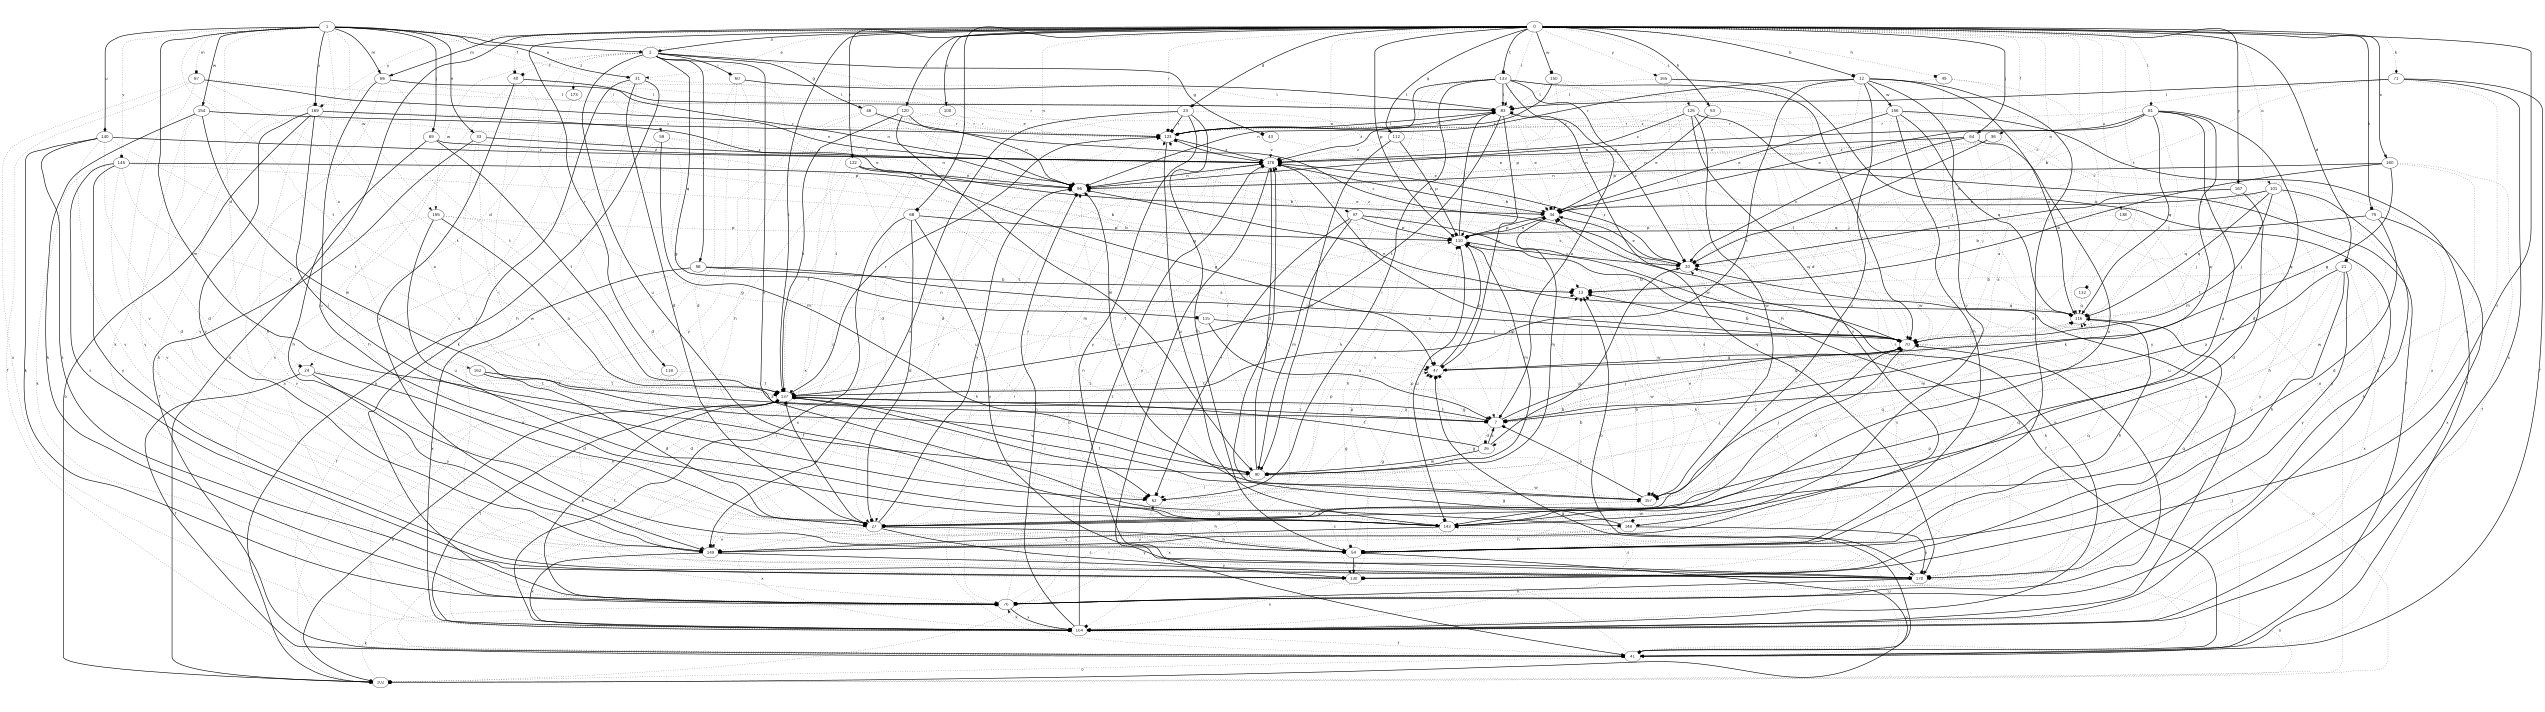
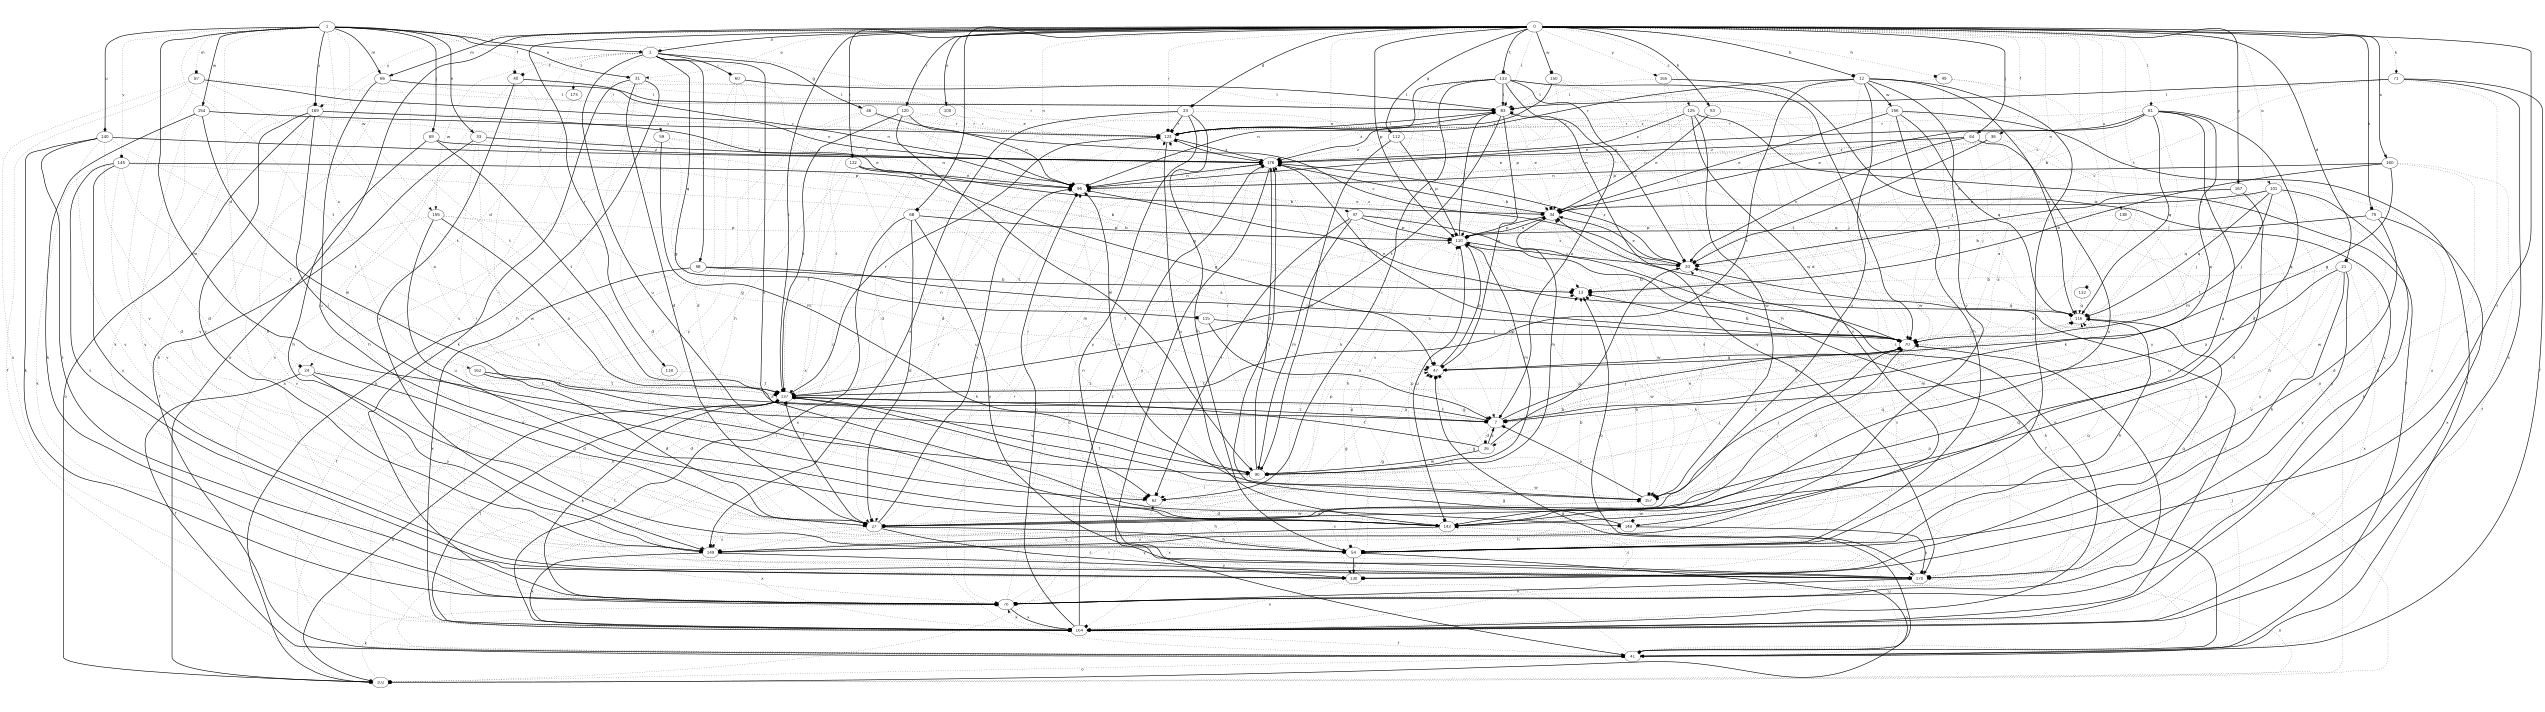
  strict digraph {
    fontname=Nunito
    node [fontname=Nunito]
    edge [arrowhead=diamond fontname=Nunito style=dotted]
    0
    2
    12
    13
    20
    21
    23
    31
    36
    40
    49
    53
    64
    68
    71
    75
    81
    83
    86
    96
    97
    100
    101
    102
    110
    112
    118
    120
    122
    123
    125
    130
    132
    133
    137
    138
    150
    160
    165
    167
    169
    24
    155
-   43
    46
    58
    59
    60
    115
    143
    148
    173
    26
    116
    54
    156
    176
    157
    34
    76
    7
    149
    164
    170
    27
    90
    62
    70
    41
    47
    1
    33
    69
    87
    140
    145
    154
    162
    0 -> 2 [label=a style=bold]
    0 -> 12 [arrowhead=box label=b style=bold]
    0 -> 13 [arrowhead=box label=b]
    0 -> 20 [label=c]
    0 -> 21 [arrowhead=box label=d style=bold]
    0 -> 23 [label=d style=bold]
    0 -> 31 [arrowhead=normal label=e]
    0 -> 36 [label=f]
    0 -> 40 [arrowhead=box label=f]
    0 -> 49 [arrowhead=box label=h]
    0 -> 53 [arrowhead=normal label=h style=bold]
    0 -> 64 [arrowhead=normal label=j style=bold]
    0 -> 68 [arrowhead=box label=j style=bold]
    0 -> 71 [label=k]
    0 -> 75 [arrowhead=box label=k style=bold]
    0 -> 81 [label=l]
    0 -> 83 [label=l]
    0 -> 86 [arrowhead=normal label=m style=bold]
    0 -> 96 [arrowhead=box label=n]
    0 -> 97 [label=o]
    0 -> 100 [arrowhead=normal label=o style=bold]
    0 -> 101 [arrowhead=normal label=o]
    0 -> 102 [label=o style=bold]
    0 -> 110 [label=p style=bold]
    0 -> 112 [arrowhead=normal label=q style=bold]
    0 -> 118 [arrowhead=normal label=r style=bold]
    0 -> 120 [arrowhead=normal label=r style=bold]
    0 -> 122 [label=r style=bold]
    0 -> 123 [arrowhead=box label=r]
    0 -> 125 [arrowhead=normal label=s]
    0 -> 130 [arrowhead=box label=s style=bold]
    0 -> 132 [arrowhead=box label=t]
    0 -> 133 [arrowhead=box label=t style=bold]
    0 -> 137 [arrowhead=box label=t style=bold]
    0 -> 138 [arrowhead=normal label=u]
    0 -> 150 [arrowhead=box label=w style=bold]
    0 -> 160 [arrowhead=normal label=x style=bold]
    0 -> 165 [label=y]
    0 -> 167 [label=y style=bold]
    0 -> 169 [label=y]
    2 -> 40 [arrowhead=box label=f]
    2 -> 24 [arrowhead=normal label=d]
    2 -> 155 [arrowhead=normal label=w]
-   2 -> 43 [arrowhead=box label=g style=bold]
    2 -> 46 [arrowhead=normal label=g style=bold]
    2 -> 58 [arrowhead=normal label=i style=bold]
    2 -> 59 [arrowhead=normal label=i]
    2 -> 60 [label=i style=bold]
    2 -> 115 [arrowhead=box label=q style=bold]
    2 -> 143 [arrowhead=normal label=u style=bold]
    2 -> 148 [arrowhead=box label=v style=bold]
    2 -> 173 [label=z]
    12 -> 123 [arrowhead=normal label=r style=bold]
    12 -> 137 [arrowhead=normal label=t style=bold]
    12 -> 143 [arrowhead=normal label=u style=bold]
    12 -> 148 [label=v style=bold]
    12 -> 26 [label=d]
    12 -> 116 [arrowhead=normal label=q style=bold]
    12 -> 54 [label=h style=bold]
    12 -> 156 [arrowhead=normal label=w style=bold]
    12 -> 176 [arrowhead=normal label=z]
    13 -> 116 [label=q]
    13 -> 157 [arrowhead=box label=w]
    20 -> 13 [label=b]
    20 -> 130 [label=s]
    20 -> 176 [arrowhead=box label=z style=bold]
    20 -> 34 [arrowhead=normal label=e style=bold]
    20 -> 76 [label=k]
    21 -> 13 [arrowhead=normal label=b]
    21 -> 143 [label=u]
    21 -> 54 [arrowhead=box label=h style=bold]
    21 -> 7 [arrowhead=normal label=a style=bold]
    21 -> 149 [arrowhead=box label=v]
    21 -> 164 [label=x]
    21 -> 170 [arrowhead=normal label=y style=bold]
    23 -> 13 [label=b]
    23 -> 123 [arrowhead=box label=r style=bold]
    23 -> 54 [arrowhead=normal label=h style=bold]
    23 -> 149 [arrowhead=box label=v style=bold]
    23 -> 170 [label=y style=bold]
    23 -> 27 [arrowhead=normal label=d]
    31 -> 83 [label=l]
    31 -> 102 [arrowhead=normal label=o style=bold]
    31 -> 54 [label=h]
    31 -> 76 [arrowhead=normal label=k style=bold]
    31 -> 27 [arrowhead=normal label=d style=bold]
    36 -> 20 [arrowhead=box label=c style=bold]
    36 -> 96 [label=n]
    36 -> 176 [arrowhead=normal label=z]
    36 -> 90 [arrowhead=box label=m]
    40 -> 83 [arrowhead=normal label=l]
    40 -> 96 [arrowhead=normal label=n style=bold]
    40 -> 137 [arrowhead=box label=t]
    40 -> 149 [arrowhead=normal label=v style=bold]
    40 -> 164 [arrowhead=normal label=x]
    40 -> 62 [arrowhead=box label=i]
    49 -> 83 [label=l]
    49 -> 116 [arrowhead=normal label=q]
    49 -> 7 [arrowhead=box label=a]
    49 -> 70 [arrowhead=normal label=j]
    53 -> 123 [label=r]
    53 -> 34 [arrowhead=box label=e style=bold]
    53 -> 70 [label=j]
    64 -> 20 [label=c style=bold]
    64 -> 96 [label=n]
    64 -> 143 [arrowhead=box label=u style=bold]
    64 -> 176 [arrowhead=normal label=z style=bold]
    64 -> 7 [label=a]
    64 -> 70 [arrowhead=normal label=j]
    68 -> 110 [arrowhead=normal label=p style=bold]
    68 -> 7 [arrowhead=normal label=a]
    68 -> 164 [arrowhead=box label=x style=bold]
    68 -> 170 [label=y style=bold]
    68 -> 27 [arrowhead=box label=d style=bold]
    68 -> 41 [arrowhead=box label=f]
    71 -> 20 [label=c]
    71 -> 83 [arrowhead=normal label=l style=bold]
    71 -> 96 [arrowhead=box label=n]
    71 -> 164 [label=x style=bold]
    71 -> 170 [label=y]
    71 -> 41 [label=f style=bold]
    75 -> 110 [arrowhead=normal label=p style=bold]
    75 -> 116 [arrowhead=normal label=q]
    75 -> 164 [label=x style=bold]
    75 -> 27 [arrowhead=box label=d style=bold]
    81 -> 20 [label=c]
    81 -> 96 [label=n style=bold]
    81 -> 123 [label=r]
    81 -> 143 [arrowhead=box label=u style=bold]
    81 -> 116 [arrowhead=normal label=q style=bold]
    81 -> 34 [arrowhead=box label=e style=bold]
    81 -> 7 [arrowhead=normal label=a style=bold]
    81 -> 27 [label=d style=bold]
    81 -> 70 [arrowhead=normal label=j]
    83 -> 123 [arrowhead=normal label=r style=bold]
    83 -> 130 [label=s]
    83 -> 137 [label=t style=bold]
    83 -> 176 [label=z]
    83 -> 34 [arrowhead=box label=e]
    83 -> 170 [arrowhead=normal label=y style=bold]
    83 -> 47 [arrowhead=box label=g style=bold]
    86 -> 83 [arrowhead=box label=l style=bold]
    86 -> 123 [label=r]
    86 -> 137 [arrowhead=normal label=t]
    86 -> 143 [arrowhead=normal label=u style=bold]
    86 -> 76 [label=k]
    86 -> 170 [label=y]
    96 -> 34 [arrowhead=box label=e]
    96 -> 76 [arrowhead=normal label=k]
    97 -> 20 [arrowhead=normal label=c]
    97 -> 110 [arrowhead=box label=p style=bold]
    97 -> 54 [arrowhead=box label=h]
    97 -> 90 [label=m style=bold]
    97 -> 62 [arrowhead=box label=i style=bold]
    97 -> 70 [arrowhead=normal label=j style=bold]
    100 -> 123 [label=r]
    100 -> 130 [label=s]
    100 -> 137 [label=t]
    100 -> 34 [label=e]
    100 -> 164 [label=x]
    100 -> 27 [arrowhead=normal label=d]
    101 -> 13 [arrowhead=normal label=b]
    101 -> 116 [arrowhead=normal label=q style=bold]
    101 -> 157 [arrowhead=box label=w]
    101 -> 34 [arrowhead=box label=e style=bold]
    101 -> 76 [arrowhead=normal label=k style=bold]
    101 -> 70 [arrowhead=box label=j style=bold]
    102 -> 76 [arrowhead=box label=k]
    110 -> 20 [label=c style=bold]
    110 -> 83 [label=l style=bold]
    110 -> 137 [label=t]
    110 -> 143 [arrowhead=box label=u style=bold]
    110 -> 176 [arrowhead=box label=z]
    110 -> 34 [arrowhead=box label=e style=bold]
    110 -> 90 [label=m style=bold]
    110 -> 41 [arrowhead=box label=f style=bold]
    112 -> 110 [arrowhead=box label=p style=bold]
    112 -> 116 [label=q]
    112 -> 176 [label=z]
    112 -> 90 [label=m style=bold]
    118 -> 137 [arrowhead=box label=t]
    118 -> 27 [arrowhead=normal label=d]
    120 -> 96 [label=n style=bold]
    120 -> 123 [arrowhead=box label=r]
    120 -> 137 [arrowhead=box label=t style=bold]
    120 -> 90 [label=m style=bold]
    120 -> 47 [label=g]
    122 -> 96 [arrowhead=box label=n style=bold]
    122 -> 102 [arrowhead=box label=o]
    122 -> 137 [arrowhead=normal label=t]
    122 -> 143 [arrowhead=normal label=u]
    122 -> 7 [arrowhead=box label=a]
    122 -> 90 [label=m]
    122 -> 47 [arrowhead=normal label=g style=bold]
    123 -> 83 [arrowhead=box label=l style=bold]
    123 -> 143 [arrowhead=normal label=u style=bold]
    123 -> 176 [label=z style=bold]
    125 -> 110 [label=p]
    125 -> 123 [label=r]
    125 -> 130 [label=s]
    125 -> 176 [arrowhead=box label=z style=bold]
    125 -> 157 [label=w style=bold]
    125 -> 149 [arrowhead=normal label=v style=bold]
    125 -> 41 [arrowhead=normal label=f style=bold]
    130 -> 110 [label=p]
    130 -> 116 [label=q style=bold]
    130 -> 164 [arrowhead=normal label=x]
    132 -> 116 [arrowhead=normal label=q]
    132 -> 90 [arrowhead=normal label=m]
    133 -> 20 [arrowhead=box label=c style=bold]
    133 -> 83 [arrowhead=normal label=l style=bold]
    133 -> 96 [arrowhead=box label=n style=bold]
    133 -> 102 [label=o]
    133 -> 76 [arrowhead=box label=k]
    133 -> 7 [label=a style=bold]
    133 -> 164 [label=x]
    133 -> 62 [arrowhead=normal label=i style=bold]
    133 -> 70 [arrowhead=box label=j style=bold]
    137 -> 96 [arrowhead=box label=n]
    137 -> 102 [label=o style=bold]
    137 -> 123 [arrowhead=box label=r style=bold]
    137 -> 76 [arrowhead=normal label=k style=bold]
    137 -> 7 [arrowhead=box label=a]
    137 -> 62 [arrowhead=box label=i style=bold]
    138 -> 110 [label=p]
    138 -> 143 [label=u]
    138 -> 7 [label=a]
    138 -> 170 [label=y]
    150 -> 83 [label=l]
    150 -> 110 [label=p]
    150 -> 176 [arrowhead=box label=z style=bold]
    150 -> 34 [arrowhead=normal label=e]
    150 -> 170 [arrowhead=normal label=y]
    160 -> 13 [arrowhead=box label=b style=bold]
    160 -> 96 [arrowhead=box label=n style=bold]
    160 -> 170 [label=y]
    160 -> 41 [arrowhead=normal label=f]
    160 -> 47 [label=g style=bold]
    165 -> 83 [arrowhead=normal label=l]
    165 -> 54 [arrowhead=box label=h]
    165 -> 157 [arrowhead=box label=w]
    165 -> 76 [label=k]
    165 -> 164 [arrowhead=normal label=x style=bold]
    167 -> 20 [label=c style=bold]
    167 -> 137 [label=t]
    167 -> 116 [arrowhead=box label=q]
    167 -> 54 [arrowhead=normal label=h]
    167 -> 34 [arrowhead=normal label=e]
    167 -> 170 [arrowhead=box label=y]
    167 -> 27 [label=d style=bold]
    167 -> 70 [label=j]
    169 -> 102 [arrowhead=normal label=o style=bold]
    169 -> 123 [arrowhead=normal label=r]
    169 -> 54 [arrowhead=normal label=h]
    169 -> 34 [label=e style=bold]
    169 -> 76 [arrowhead=box label=k]
    169 -> 7 [arrowhead=box label=a]
    169 -> 149 [arrowhead=box label=v style=bold]
    169 -> 62 [arrowhead=normal label=i style=bold]
    24 -> 137 [arrowhead=normal label=t]
    24 -> 149 [arrowhead=normal label=v style=bold]
    24 -> 27 [arrowhead=box label=d style=bold]
    24 -> 41 [arrowhead=box label=f style=bold]
    155 -> 110 [arrowhead=normal label=p]
    155 -> 143 [arrowhead=normal label=u style=bold]
    155 -> 7 [arrowhead=normal label=a style=bold]
    155 -> 149 [arrowhead=box label=v]
    155 -> 47 [label=g]
-   43 -> 176 [arrowhead=normal label=z]
-   43 -> 34 [label=e]
    46 -> 13 [arrowhead=box label=b]
    46 -> 20 [arrowhead=box label=c style=bold]
    46 -> 123 [label=r]
    46 -> 130 [arrowhead=normal label=s]
    46 -> 41 [label=f]
    58 -> 13 [arrowhead=box label=b style=bold]
    58 -> 164 [arrowhead=box label=x style=bold]
    58 -> 70 [arrowhead=normal label=j style=bold]
    58 -> 41 [arrowhead=normal label=f]
    59 -> 96 [arrowhead=normal label=n]
    59 -> 176 [arrowhead=normal label=z]
    59 -> 164 [label=x]
    59 -> 27 [arrowhead=normal label=d]
    59 -> 90 [label=m style=bold]
    59 -> 47 [arrowhead=box label=g]
    60 -> 83 [label=l style=bold]
    60 -> 54 [label=h]
    60 -> 170 [arrowhead=box label=y]
    60 -> 27 [arrowhead=box label=d]
    115 -> 7 [arrowhead=normal label=a style=bold]
    115 -> 149 [label=v]
    115 -> 70 [arrowhead=normal label=j style=bold]
    143 -> 13 [label=b]
    143 -> 110 [arrowhead=box label=p]
    143 -> 130 [arrowhead=box label=s]
    143 -> 149 [label=v style=bold]
    143 -> 70 [label=j style=bold]
    148 -> 13 [label=b]
    148 -> 110 [label=p]
    148 -> 116 [arrowhead=normal label=q]
    148 -> 54 [arrowhead=box label=h]
    148 -> 176 [arrowhead=normal label=z style=bold]
    148 -> 149 [label=v]
    148 -> 170 [arrowhead=box label=y style=bold]
    148 -> 47 [arrowhead=box label=g]
    173 -> 149 [arrowhead=normal label=v]
    26 -> 20 [arrowhead=normal label=c style=bold]
    26 -> 137 [arrowhead=box label=t style=bold]
    26 -> 7 [arrowhead=normal label=a style=bold]
    26 -> 90 [label=m style=bold]
    26 -> 47 [arrowhead=box label=g]
    116 -> 96 [label=n style=bold]
    116 -> 54 [label=h style=bold]
    116 -> 70 [label=j]
    54 -> 20 [arrowhead=normal label=c]
    54 -> 96 [label=n]
    54 -> 102 [arrowhead=box label=o style=bold]
    54 -> 130 [arrowhead=normal label=s style=bold]
    54 -> 116 [arrowhead=normal label=q]
    54 -> 47 [label=g]
    156 -> 123 [arrowhead=normal label=r]
    156 -> 116 [arrowhead=box label=q style=bold]
    156 -> 54 [arrowhead=box label=h style=bold]
    156 -> 157 [arrowhead=normal label=w]
    156 -> 34 [label=e style=bold]
    156 -> 164 [arrowhead=normal label=x]
    156 -> 170 [arrowhead=box label=y]
    156 -> 41 [arrowhead=normal label=f style=bold]
    176 -> 96 [arrowhead=normal label=n style=bold]
    176 -> 102 [arrowhead=box label=o]
    176 -> 123 [arrowhead=box label=r style=bold]
    176 -> 137 [arrowhead=box label=t]
    176 -> 170 [arrowhead=normal label=y]
    176 -> 70 [arrowhead=box label=j style=bold]
    176 -> 41 [arrowhead=normal label=f style=bold]
    157 -> 96 [label=n style=bold]
    157 -> 137 [label=t style=bold]
    157 -> 148 [arrowhead=box label=w]
    157 -> 116 [arrowhead=box label=q]
    157 -> 7 [label=a style=bold]
    157 -> 27 [label=d]
    157 -> 70 [arrowhead=normal label=j style=bold]
    34 -> 110 [arrowhead=box label=p style=bold]
    34 -> 116 [arrowhead=normal label=q]
    34 -> 176 [arrowhead=box label=z style=bold]
    34 -> 157 [label=w]
    34 -> 76 [arrowhead=box label=k]
    34 -> 90 [arrowhead=normal label=m style=bold]
    76 -> 137 [arrowhead=box label=t]
    76 -> 176 [label=z]
    76 -> 164 [arrowhead=box label=x style=bold]
    76 -> 62 [arrowhead=normal label=i]
    76 -> 70 [arrowhead=normal label=j style=bold]
    7 -> 110 [arrowhead=normal label=p]
    7 -> 137 [arrowhead=normal label=t style=bold]
    7 -> 26 [arrowhead=box label=d]
    7 -> 116 [arrowhead=normal label=q]
    7 -> 62 [arrowhead=normal label=i]
    7 -> 70 [arrowhead=box label=j style=bold]
    149 -> 13 [label=b]
    149 -> 110 [arrowhead=normal label=p]
    149 -> 123 [arrowhead=normal label=r]
    149 -> 34 [arrowhead=normal label=e]
    149 -> 164 [arrowhead=normal label=x style=bold]
    149 -> 170 [label=y style=bold]
    164 -> 20 [label=c style=bold]
    164 -> 96 [arrowhead=box label=n style=bold]
    164 -> 137 [label=t style=bold]
    164 -> 176 [arrowhead=box label=z style=bold]
    164 -> 34 [arrowhead=box label=e style=bold]
    164 -> 76 [arrowhead=normal label=k]
    164 -> 41 [label=f]
    164 -> 47 [arrowhead=box label=g]
    170 -> 13 [arrowhead=normal label=b style=bold]
    170 -> 102 [arrowhead=normal label=o]
    170 -> 76 [arrowhead=box label=k style=bold]
    27 -> 96 [label=n style=bold]
    27 -> 123 [label=r]
    27 -> 130 [arrowhead=normal label=s style=bold]
    27 -> 137 [arrowhead=box label=t style=bold]
    27 -> 54 [label=h style=bold]
    27 -> 157 [label=w]
    27 -> 149 [label=v]
    27 -> 164 [arrowhead=normal label=x]
    27 -> 170 [label=y]
    27 -> 47 [arrowhead=normal label=g]
    90 -> 123 [label=r]
    90 -> 130 [arrowhead=normal label=s]
    90 -> 176 [arrowhead=normal label=z style=bold]
    90 -> 157 [arrowhead=box label=w]
    90 -> 164 [arrowhead=box label=x]
    90 -> 62 [label=i]
    62 -> 143 [arrowhead=normal label=u]
    62 -> 54 [label=h]
    62 -> 70 [label=j]
    70 -> 13 [label=b style=bold]
    70 -> 83 [arrowhead=box label=l]
    70 -> 102 [arrowhead=box label=o]
    70 -> 27 [label=d]
    70 -> 47 [arrowhead=normal label=g style=bold]
    41 -> 102 [label=o]
    41 -> 110 [arrowhead=normal label=p]
    41 -> 123 [label=r]
    41 -> 143 [arrowhead=normal label=u]
    41 -> 176 [label=z]
    41 -> 70 [label=j]
    41 -> 47 [label=g style=bold]
    47 -> 13 [label=b]
    47 -> 110 [arrowhead=normal label=p style=bold]
    47 -> 137 [arrowhead=box label=t]
    1 -> 2 [label=a style=bold]
    1 -> 20 [label=c]
    1 -> 31 [label=e style=bold]
    1 -> 86 [arrowhead=normal label=m style=bold]
    1 -> 137 [label=t]
    1 -> 169 [arrowhead=box label=y style=bold]
    1 -> 24 [arrowhead=box label=d]
    1 -> 155 [arrowhead=normal label=w]
    1 -> 34 [arrowhead=box label=e]
    1 -> 90 [label=m style=bold]
    1 -> 33 [arrowhead=normal label=e style=bold]
    1 -> 69 [arrowhead=normal label=j style=bold]
    1 -> 87 [arrowhead=box label=m]
    1 -> 140 [label=u style=bold]
    1 -> 145 [arrowhead=box label=v]
    1 -> 154 [arrowhead=normal label=w style=bold]
    1 -> 162 [arrowhead=normal label=x]
    33 -> 13 [label=b]
    33 -> 54 [arrowhead=box label=h]
    33 -> 176 [arrowhead=normal label=z style=bold]
    33 -> 157 [label=w]
    33 -> 62 [arrowhead=normal label=i]
    33 -> 41 [label=f style=bold]
    69 -> 137 [arrowhead=box label=t style=bold]
    69 -> 54 [arrowhead=normal label=h style=bold]
    69 -> 176 [arrowhead=normal label=z style=bold]
    87 -> 83 [label=l]
    87 -> 96 [arrowhead=box label=n style=bold]
    87 -> 137 [arrowhead=box label=t]
    87 -> 149 [arrowhead=box label=v]
    87 -> 164 [label=x]
    87 -> 41 [arrowhead=normal label=f]
    140 -> 130 [label=s style=bold]
    140 -> 137 [arrowhead=normal label=t]
    140 -> 176 [label=z style=bold]
    140 -> 76 [label=k style=bold]
    140 -> 149 [arrowhead=box label=v]
    140 -> 27 [arrowhead=normal label=d]
    145 -> 13 [label=b]
    145 -> 96 [label=n style=bold]
    145 -> 130 [arrowhead=normal label=s style=bold]
    145 -> 137 [arrowhead=box label=t]
    145 -> 76 [label=k]
    145 -> 149 [label=v]
    145 -> 170 [label=y style=bold]
    154 -> 110 [arrowhead=normal label=p]
    154 -> 123 [arrowhead=normal label=r style=bold]
    154 -> 76 [arrowhead=box label=k style=bold]
    154 -> 170 [arrowhead=normal label=y]
    154 -> 27 [arrowhead=box label=d]
    154 -> 90 [arrowhead=normal label=m style=bold]
    162 -> 137 [arrowhead=box label=t]
    162 -> 54 [arrowhead=box label=h]
    162 -> 7 [label=a style=bold]
    162 -> 27 [arrowhead=box label=d style=bold]
    162 -> 62 [arrowhead=box label=i]
  }
